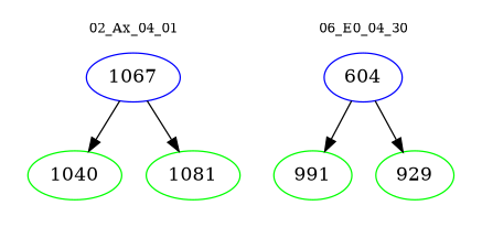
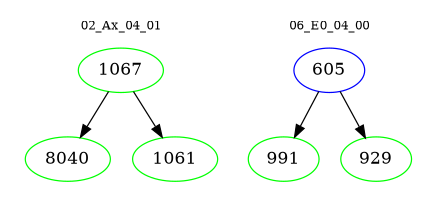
  digraph {
    node [color=green]
    edge [color=black]
-   n1 [color=blue label=1067]
-   n2 [label=1040]
-   n3 [label=1081]
-   n4 [color=blue label=604]
+   n1 [label=1067]
+   n2 [label=8040]
+   n3 [label=1061]
+   n4 [color=blue label=605]
    n5 [label=991]
    n6 [label=929]
    subgraph cluster_1 {
      color=white
      fontsize=10
      label="02_Ax_04_01"
      n1
      n2
      n3
    }
    subgraph cluster_2 {
      color=white
      fontsize=10
-     label="06_E0_04_30"
+     label="06_E0_04_00"
      n4
      n5
      n6
    }
    n1 -> n2
    n1 -> n3
    n4 -> n5
    n4 -> n6
  }
